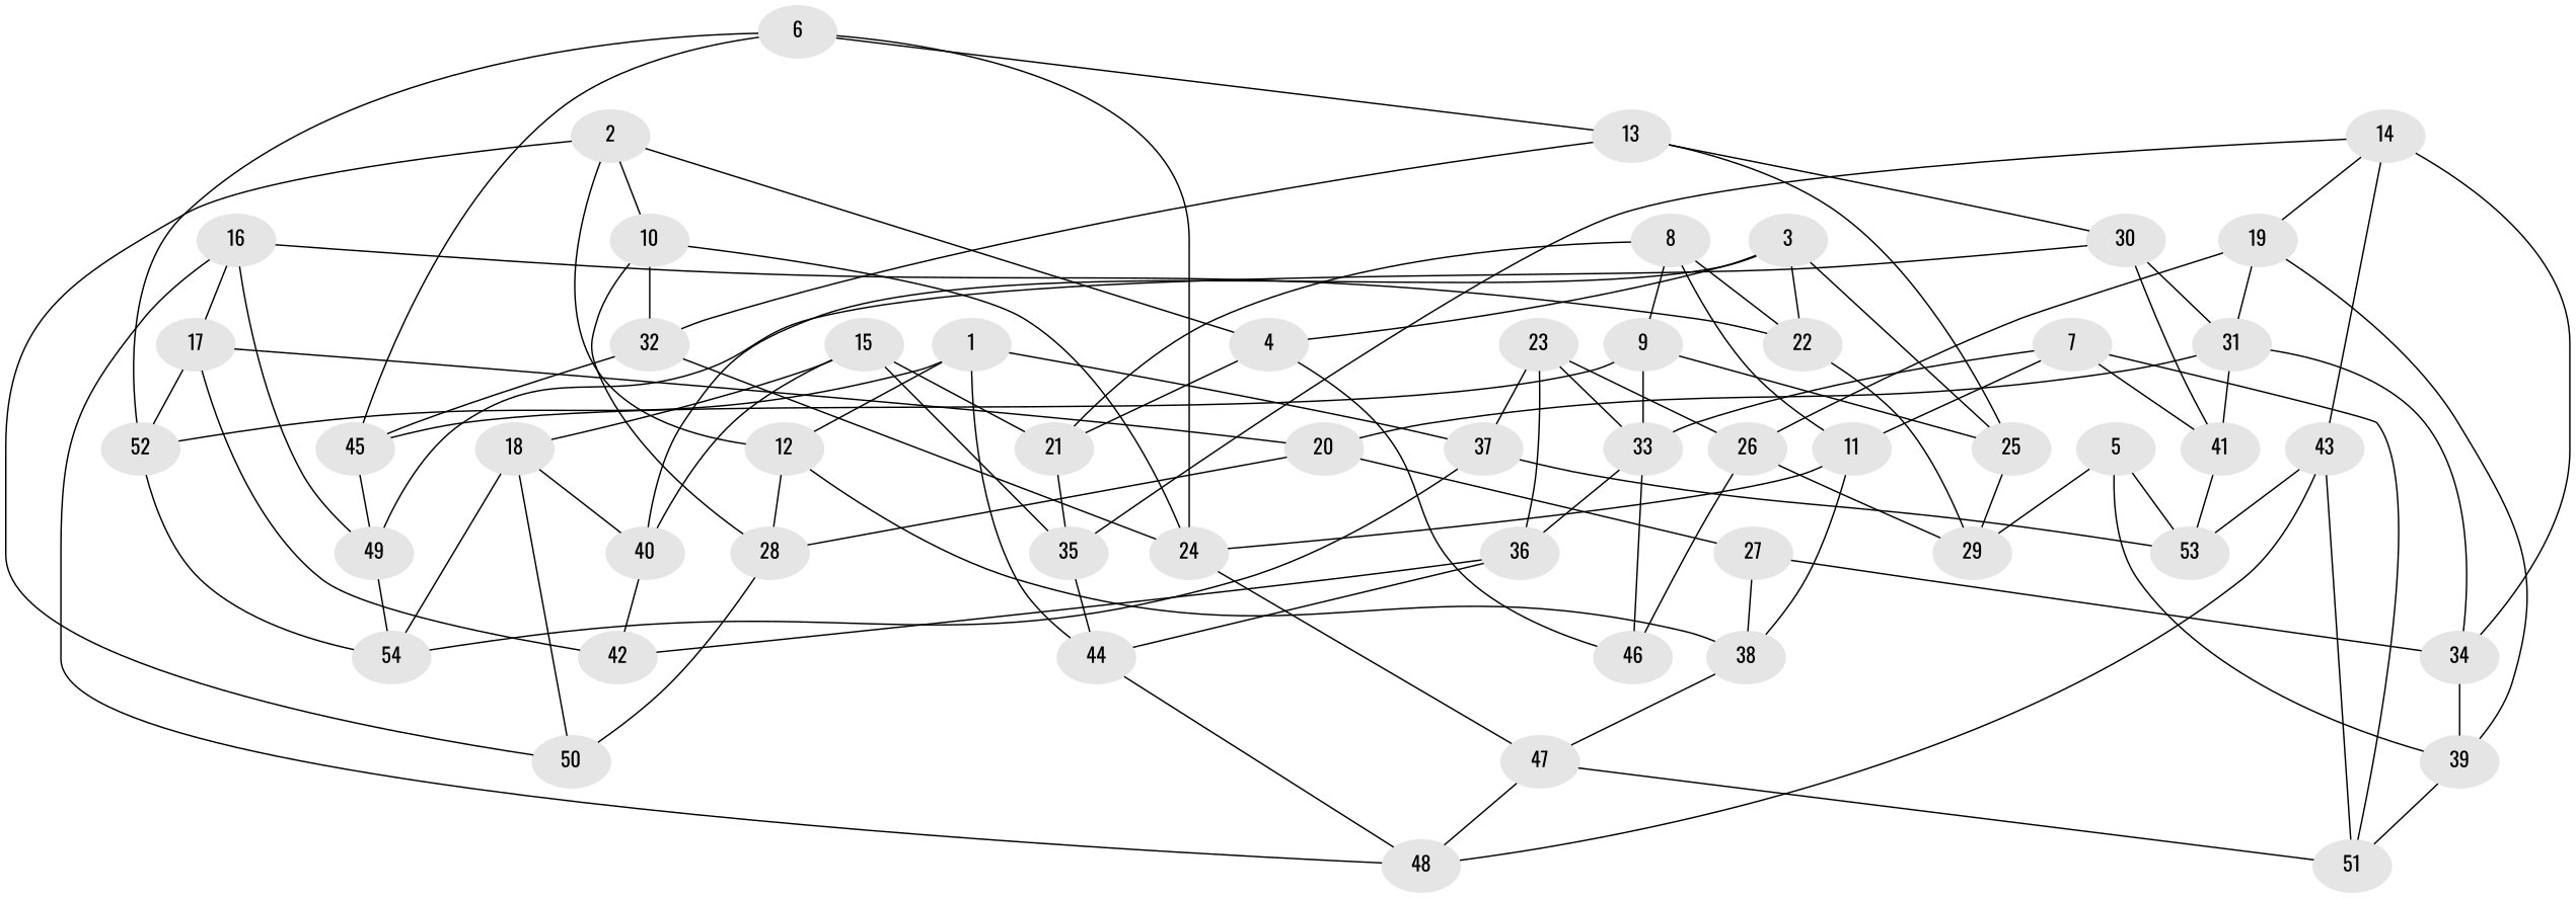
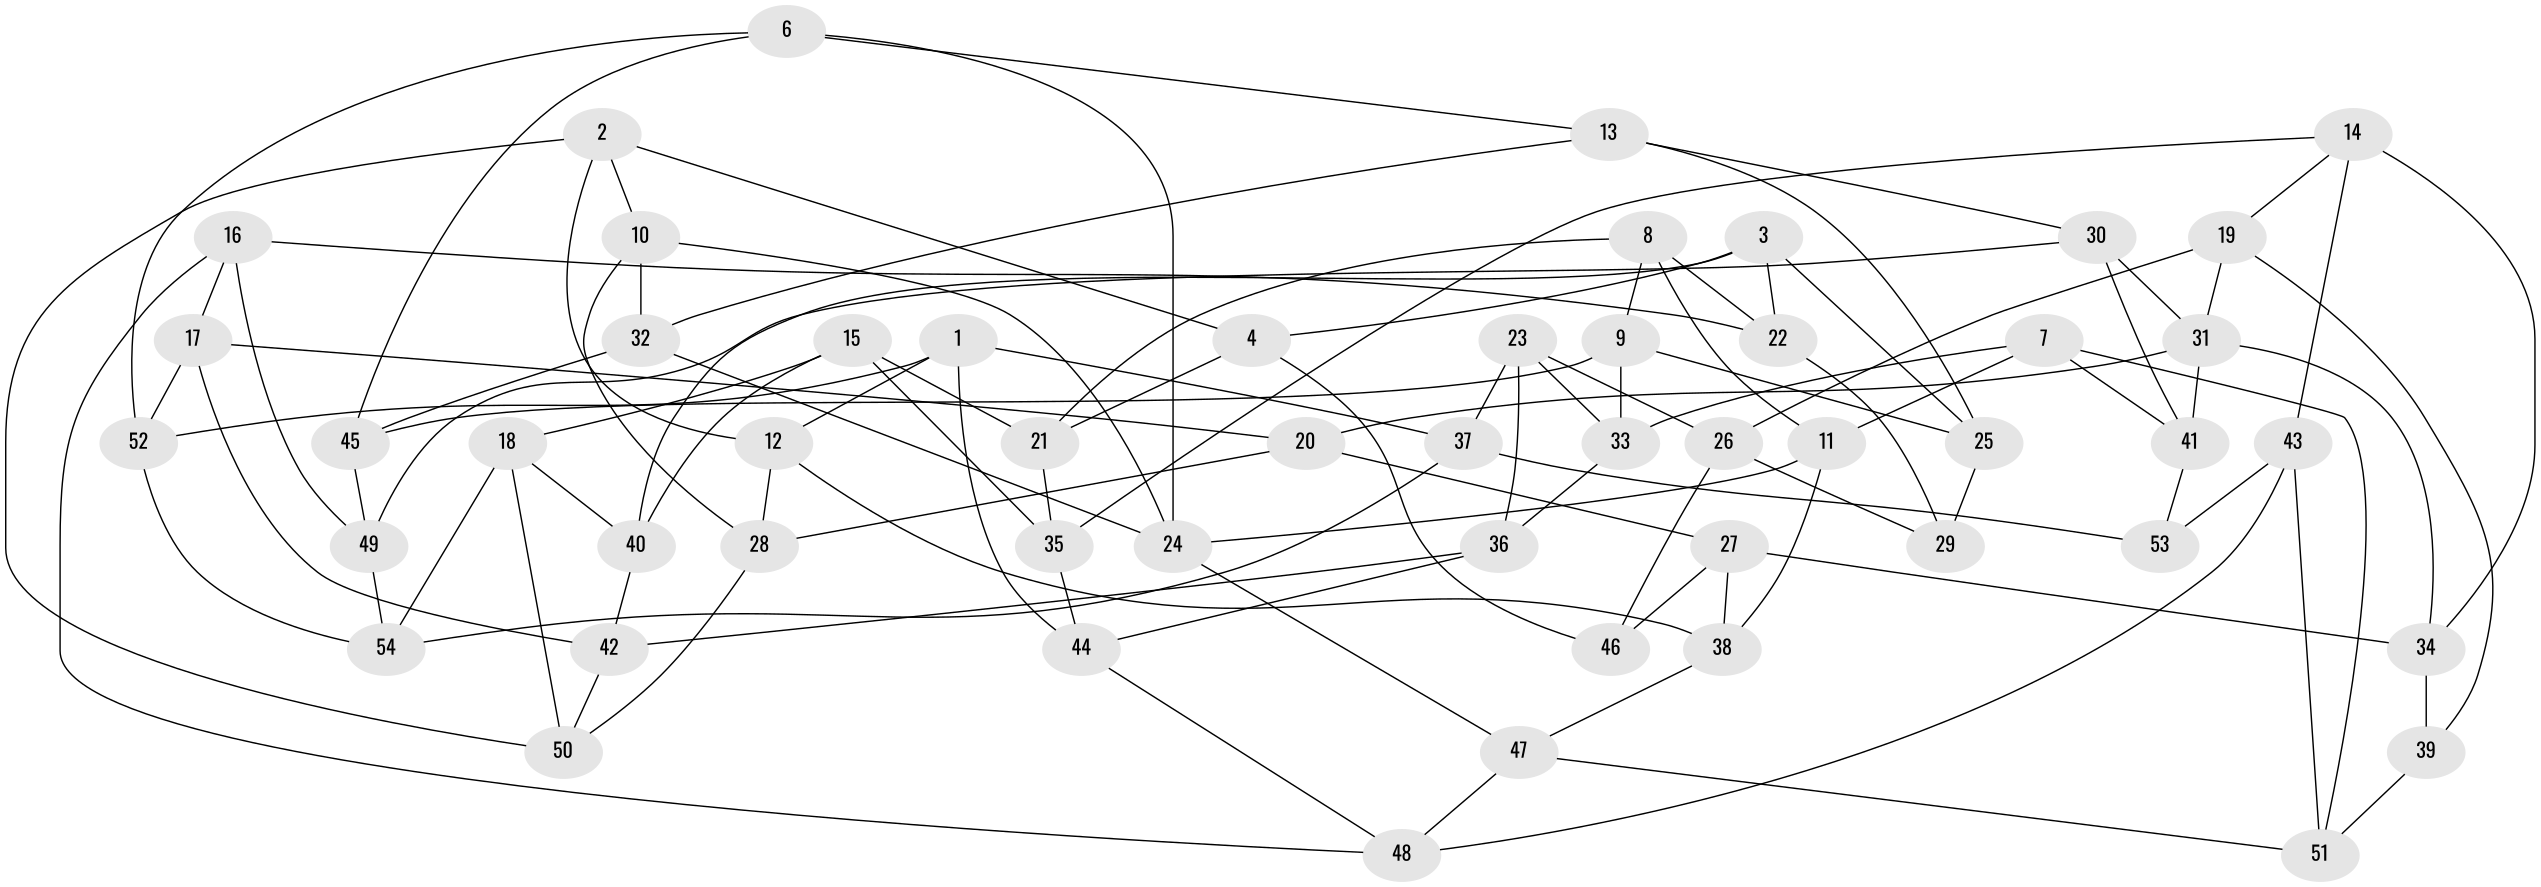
  graph {
    fontname=Oswald
    node [color=gray90 fontname=Oswald style=filled]
    edge [fontname=Oswald]
    1
    12
    37
    44
    52
    28
    38
    53
    54
    48
    2
    4
    10
    50
    21
    46
    24
    32
    3
    22
    25
    40
    29
    42
    35
-   5
    39
    20
    27
    51
    6
    13
    45
    30
    47
    49
    7
    11
    33
    41
    36
    8
    9
    31
    14
    19
    34
    43
    26
    15
    18
    16
    17
    23
    1 -- 12
    1 -- 37
    1 -- 44
    1 -- 52
    12 -- 28
    12 -- 38
    37 -- 53
    37 -- 54
    44 -- 48
    52 -- 54
    28 -- 50
    38 -- 47
    2 -- 12
    2 -- 4
    2 -- 10
    2 -- 50
    4 -- 21
    4 -- 46
    10 -- 28
    10 -- 24
    10 -- 32
    21 -- 35
    24 -- 47
    32 -- 24
    32 -- 45
    3 -- 4
    3 -- 22
    3 -- 25
    3 -- 40
    22 -- 29
    25 -- 29
    40 -- 42
+   42 -- 50
    35 -- 44
-   5 -- 53
-   5 -- 29
-   5 -- 39
    39 -- 51
    20 -- 28
    20 -- 27
    27 -- 38
-   33 -- 46
+   27 -- 46
    27 -- 34
    6 -- 52
    6 -- 24
    6 -- 13
    6 -- 45
    13 -- 32
    13 -- 25
    13 -- 30
    45 -- 49
    30 -- 49
    30 -- 41
    30 -- 31
    47 -- 48
    47 -- 51
    49 -- 54
    7 -- 51
    7 -- 11
    7 -- 33
    7 -- 41
    11 -- 38
    11 -- 24
    33 -- 36
    41 -- 53
    36 -- 44
    36 -- 42
    8 -- 21
    8 -- 22
    8 -- 11
    8 -- 9
    9 -- 25
    9 -- 45
    9 -- 33
    31 -- 20
    31 -- 41
    31 -- 34
    14 -- 35
    14 -- 19
    14 -- 34
    14 -- 43
    19 -- 39
    19 -- 31
    19 -- 26
    34 -- 39
    43 -- 53
    43 -- 48
    43 -- 51
    26 -- 46
    26 -- 29
    15 -- 21
    15 -- 40
    15 -- 35
    15 -- 18
    18 -- 54
    18 -- 50
    18 -- 40
    16 -- 48
    16 -- 22
    16 -- 49
    16 -- 17
    17 -- 52
    17 -- 42
    17 -- 20
    23 -- 37
    23 -- 33
    23 -- 36
    23 -- 26
  }
